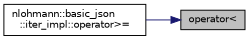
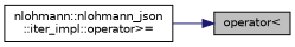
  digraph {
    rankdir=RL
    node [color=black fontname=Helvetica fontsize=10 shape=record style=filled]
    n1 [fillcolor=grey75 fontcolor=black height=0.2 label="operator\<" width=0.4]
-   n2 [fillcolor=white height=0.2 label="nlohmann::basic_json\l::iter_impl::operator\>=" width=0.4]
+   n2 [fillcolor=white height=0.2 label="nlohmann::nlohmann_json\l::iter_impl::operator\>=" width=0.4]
    n1 -> n2 [color=midnightblue dir=back fontname=Helvetica fontsize=10 labelfontname=Helvetica labelfontsize=10 style=solid]
  }
